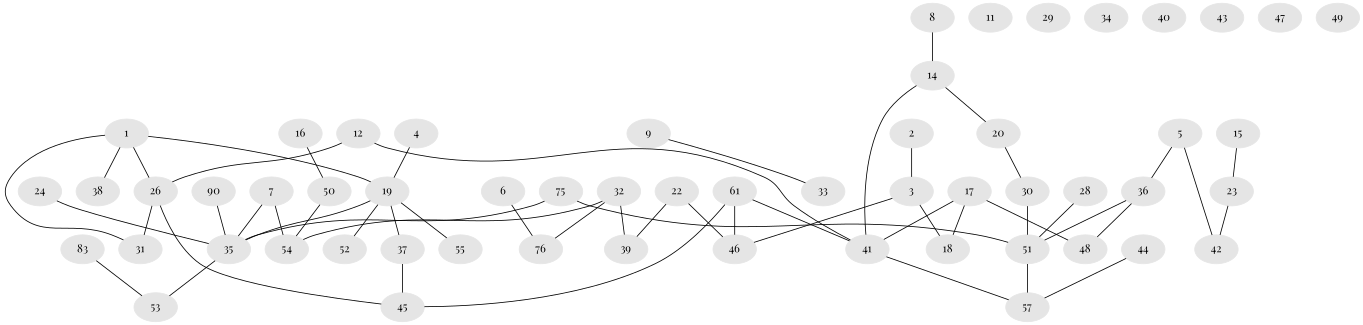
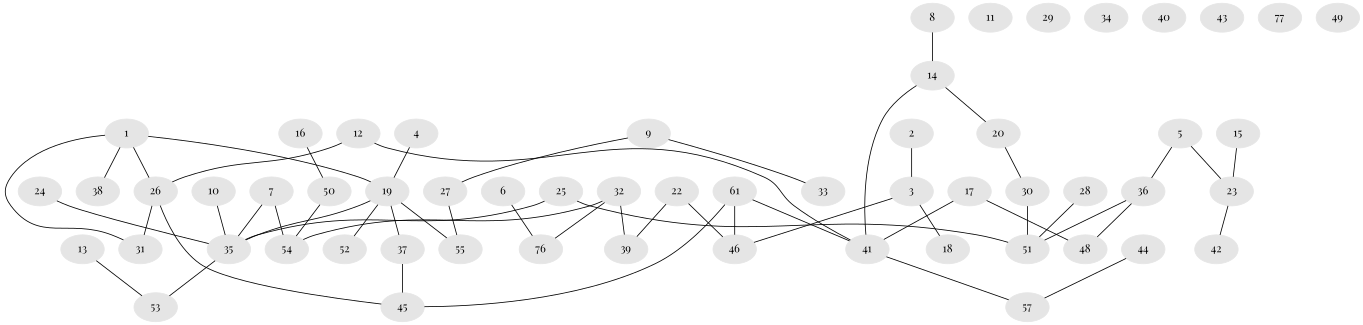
  graph {
    fontname="Playfair Display"
    node [color=gray90 fontname="Playfair Display" style=filled]
    edge [fontname="Playfair Display"]
    1
    19
    26
    31
    38
    35
    37
    52
    55
    45
    2
    3
    18
    46
    4
    5
    23
    36
    42
    48
    51
    n22 [label=76]
    6
    7
    54
    53
    8
    14
    41
    20
    9
+   27
    33
-   10 [label=90]
+   10
    11
    12
    57
-   13 [label=83]
+   13
    30
    15
    16
    50
    17
    n44 [label=61]
    22
    39
    24
-   25 [label=75]
+   25
    28
    29
    32
    34
    40
    43
    44
-   47
+   47 [label=77]
    49
    1 -- 19
    1 -- 26
    1 -- 31
    1 -- 38
    19 -- 35
    19 -- 37
    19 -- 52
    19 -- 55
    26 -- 31
    26 -- 45
    35 -- 53
    37 -- 45
    2 -- 3
    3 -- 18
    3 -- 46
    4 -- 19
-   5 -- 42
+   5 -- 23
    5 -- 36
    23 -- 42
    36 -- 48
    36 -- 51
-   51 -- 57
    6 -- n22
    7 -- 35
    7 -- 54
    8 -- 14
    14 -- 41
    14 -- 20
    41 -- 57
    20 -- 30
+   9 -- 27
    9 -- 33
+   27 -- 55
    10 -- 35
    12 -- 26
    12 -- 41
    13 -- 53
    30 -- 51
    15 -- 23
    16 -- 50
    50 -- 54
-   17 -- 18
    17 -- 48
    17 -- 41
    n44 -- 45
    n44 -- 46
    n44 -- 41
    22 -- 46
    22 -- 39
    24 -- 35
    25 -- 35
    25 -- 51
    28 -- 51
    32 -- n22
    32 -- 54
    32 -- 39
    44 -- 57
  }
